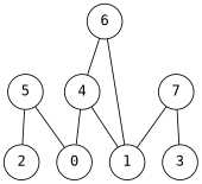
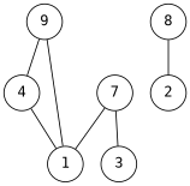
  graph {
    fontname="DejaVu Sans Mono"
    node [fontname="DejaVu Sans Mono" shape=circle]
    edge [fontname="DejaVu Sans Mono"]
    4
-   0
    1
-   5
+   5 [label=8]
    2
-   6
+   6 [label=9]
    7
    3
-   4 -- 0
    4 -- 1
-   5 -- 0
    5 -- 2
    6 -- 4
    6 -- 1
    7 -- 1
    7 -- 3
  }
